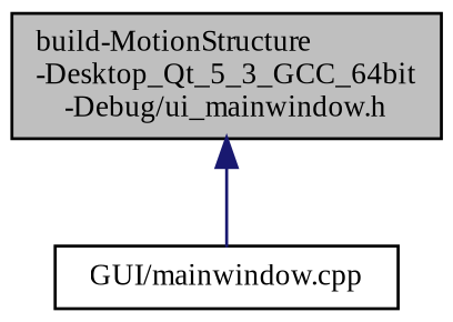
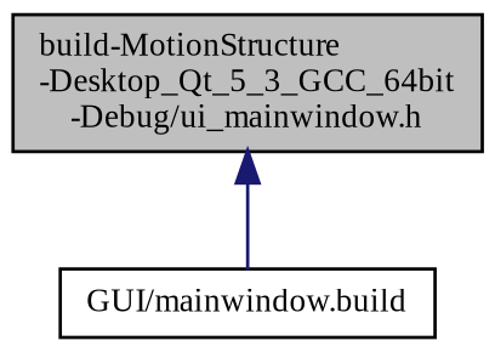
  digraph {
    fontname="Liberation Serif"
    node [color=black fontname="Liberation Serif" fontsize=10 shape=record style=filled]
    n1 [fillcolor=grey75 fontcolor=black height=0.2 label="build-MotionStructure\l-Desktop_Qt_5_3_GCC_64bit\l-Debug/ui_mainwindow.h" width=0.4]
-   n2 [fillcolor=white height=0.2 label="GUI/mainwindow.cpp" width=0.4]
+   n2 [fillcolor=white height=0.2 label="GUI/mainwindow.build" width=0.4]
    n1 -> n2 [color=midnightblue dir=back fontname="Liberation Serif" fontsize=10 labelfontname=Helvetica labelfontsize=10 style=solid]
  }
